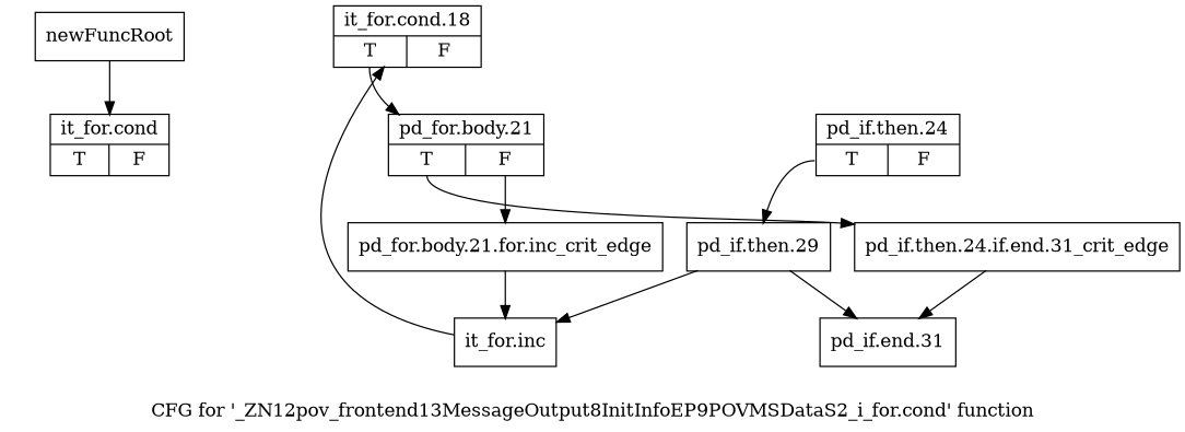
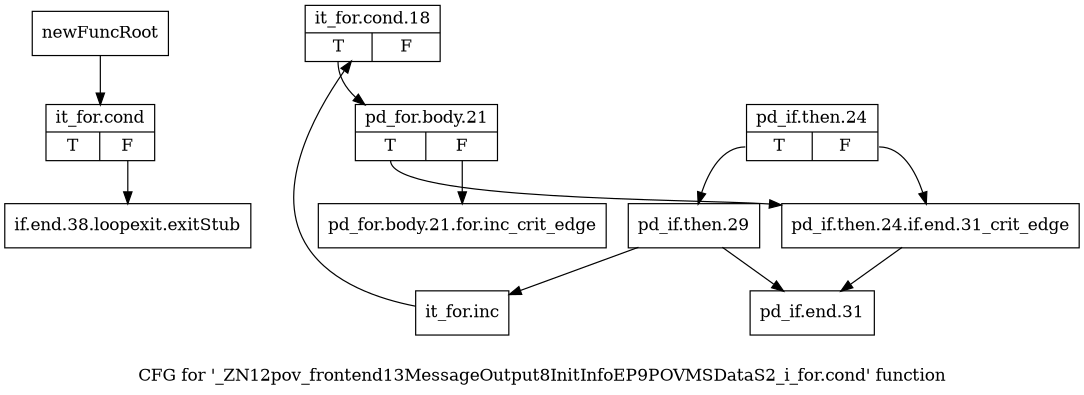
  digraph {
    label="CFG for '_ZN12pov_frontend13MessageOutput8InitInfoEP9POVMSDataS2_i_for.cond' function"
    node [shape=record]
    n1 [label="{newFuncRoot}"]
    n2 [label="{it_for.cond|{<s0>T|<s1>F}}"]
+   n3 [label="{if.end.38.loopexit.exitStub}"]
    n4 [label="{it_for.cond.18|{<s0>T|<s1>F}}"]
    n5 [label="{pd_for.body.21|{<s0>T|<s1>F}}"]
    n6 [label="{pd_for.body.21.for.inc_crit_edge}"]
    n7 [label="{pd_if.then.24.if.end.31_crit_edge}"]
    n8 [label="{pd_if.then.24|{<s0>T|<s1>F}}"]
    n9 [label="{pd_if.then.29}"]
    n10 [label="{it_for.inc}"]
    n11 [label="{pd_if.end.31}"]
    n1 -> n2
+   n2 -> n3 [tailport=s1]
    n4 -> n5 [tailport=s0]
    n5 -> n6 [tailport=s1]
    n5 -> n7 [tailport=s0]
-   n6 -> n10
    n7 -> n11
+   n8 -> n7 [tailport=s1]
    n8 -> n9 [tailport=s0]
    n9 -> n10
    n9 -> n11
    n10 -> n4
  }
